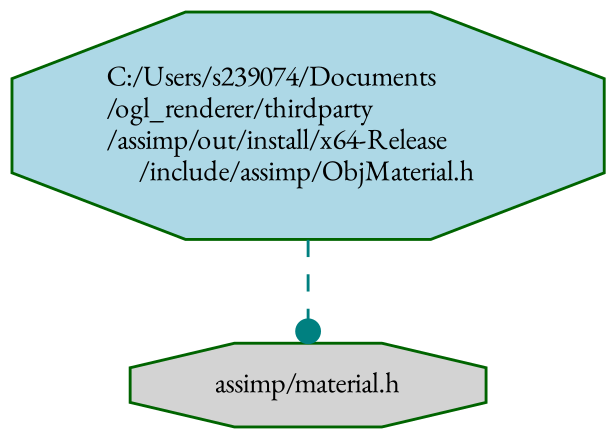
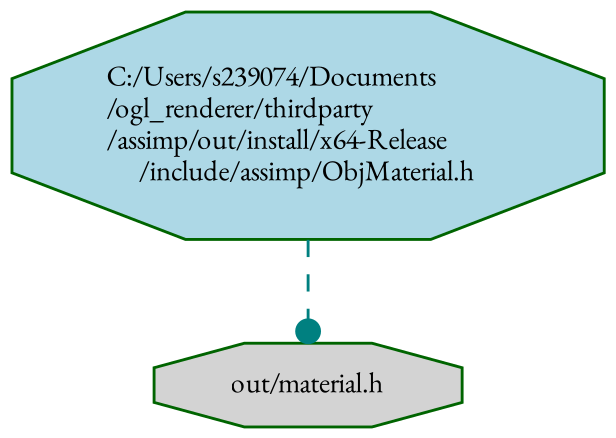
  digraph {
    fontname="EB Garamond"
    node [color=darkgreen fontname="EB Garamond" fontsize=10 shape=octagon style=filled]
    n1 [fillcolor=lightblue fontcolor=black height=0.2 label="C:/Users/s239074/Documents\l/ogl_renderer/thirdparty\l/assimp/out/install/x64-Release\l/include/assimp/ObjMaterial.h" width=0.4]
-   n2 [fillcolor=lightgrey height=0.2 label="assimp/material.h" width=0.4]
+   n2 [fillcolor=lightgrey height=0.2 label="out/material.h" width=0.4]
    n1 -> n2 [color=teal fontname="EB Garamond" fontsize=10 labelfontname=Helvetica labelfontsize=10 style=dashed arrowhead=dot]
  }
